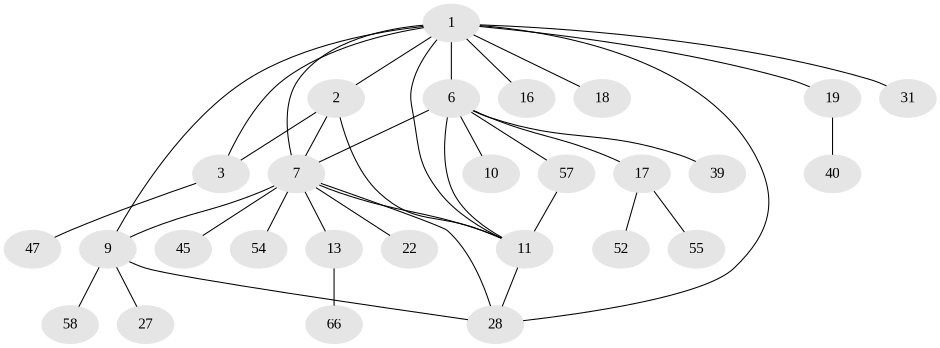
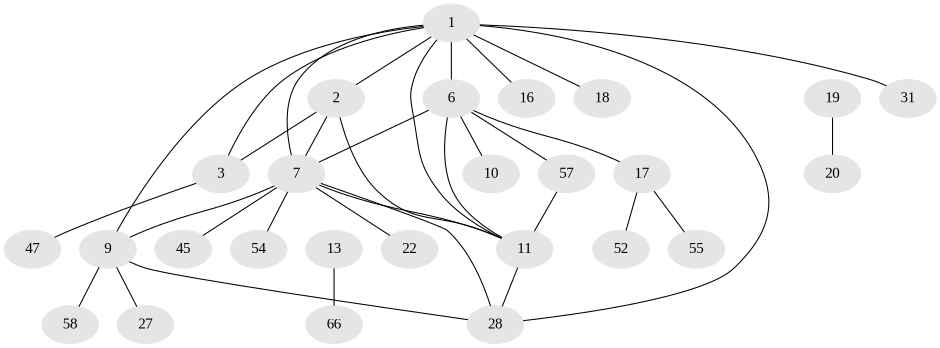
  graph {
    fontname="Liberation Serif"
    node [color=gray90 fontname="Liberation Serif" style=filled]
    edge [fontname="Liberation Serif"]
    1 [super="+4"]
    2
    3 [super="+23+62"]
    6 [super="+12+64+36"]
    7 [super="+8+14"]
    9 [super="+37"]
    11 [super="+44+24"]
    16 [super="+68"]
    18
    19
    28 [super="+59+56+34"]
    31
    n13 [label=47]
    10 [super="+21+61+67+33"]
    17 [super="+50+49"]
-   39
    57
    13 [super="+48+30"]
    n19 [label=22]
    45 [super="+46"]
    54
    27
    58
-   20 [label=40]
+   20
    52
    55
    66
    1 -- 2
    1 -- 3
    1 -- 6 [weight=3]
    1 -- 7 [weight=2]
    1 -- 9
    1 -- 11
    1 -- 16
    1 -- 18
-   1 -- 19
    1 -- 28
    1 -- 31
    2 -- 3
    2 -- 7
    2 -- 11
    3 -- n13
    6 -- 7 [weight=2]
    6 -- 11
    6 -- 10
    6 -- 17
-   6 -- 39
    6 -- 57
    7 -- 9 [weight=2]
    7 -- 11
    7 -- 28
-   7 -- 13 [weight=2]
    7 -- n19
    7 -- 45
    7 -- 54
    9 -- 28
    9 -- 27
    9 -- 58
    11 -- 28
    19 -- 20
    17 -- 52
    17 -- 55
    57 -- 11
    13 -- 66
  }
